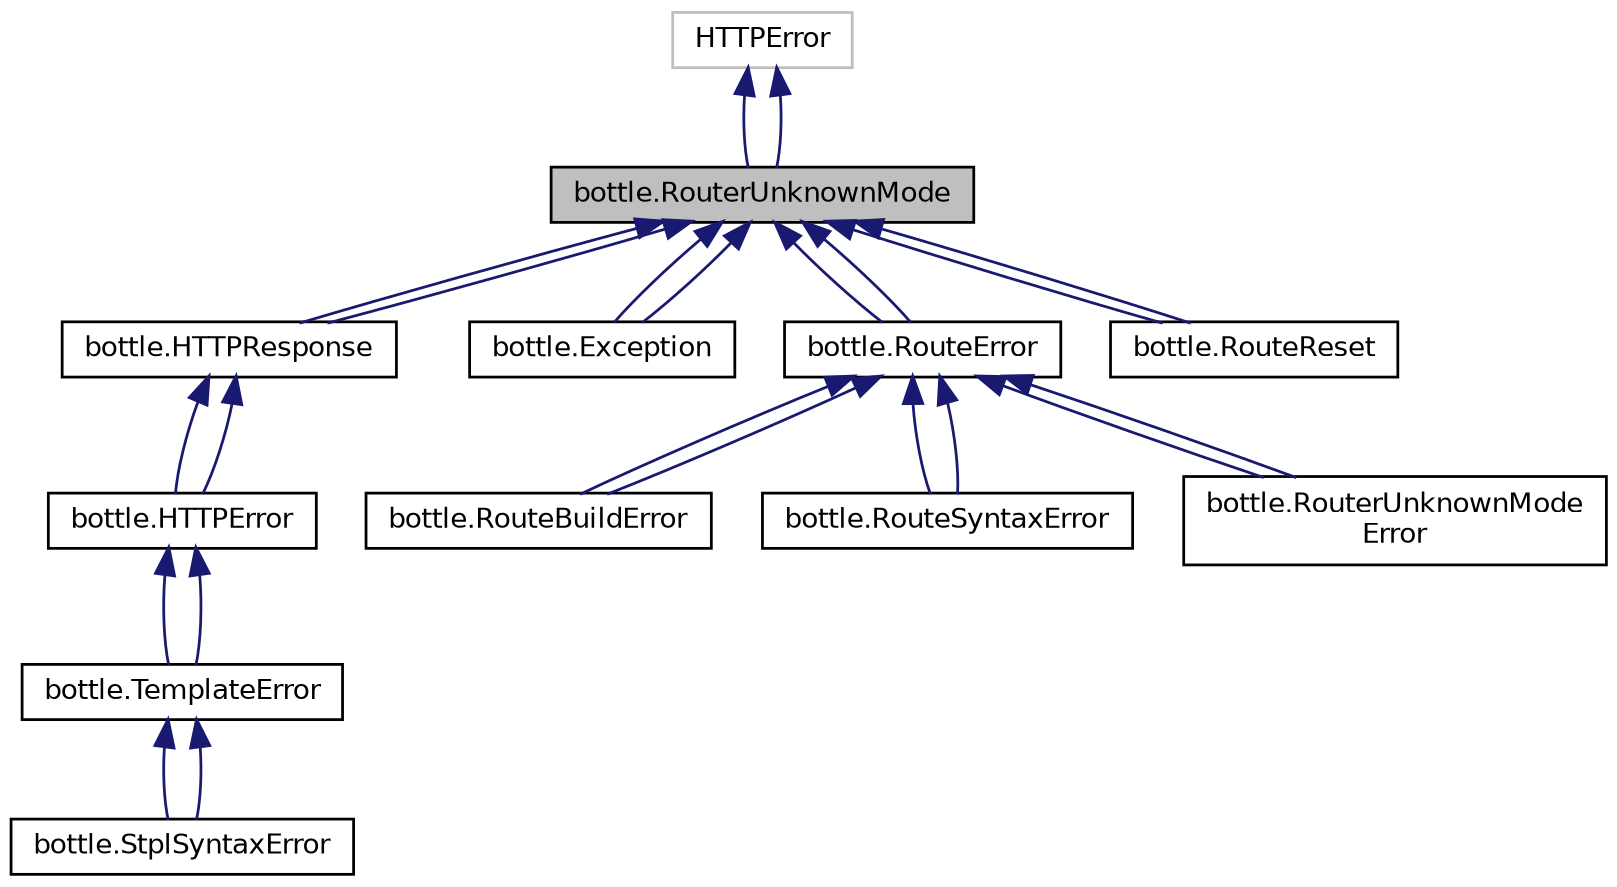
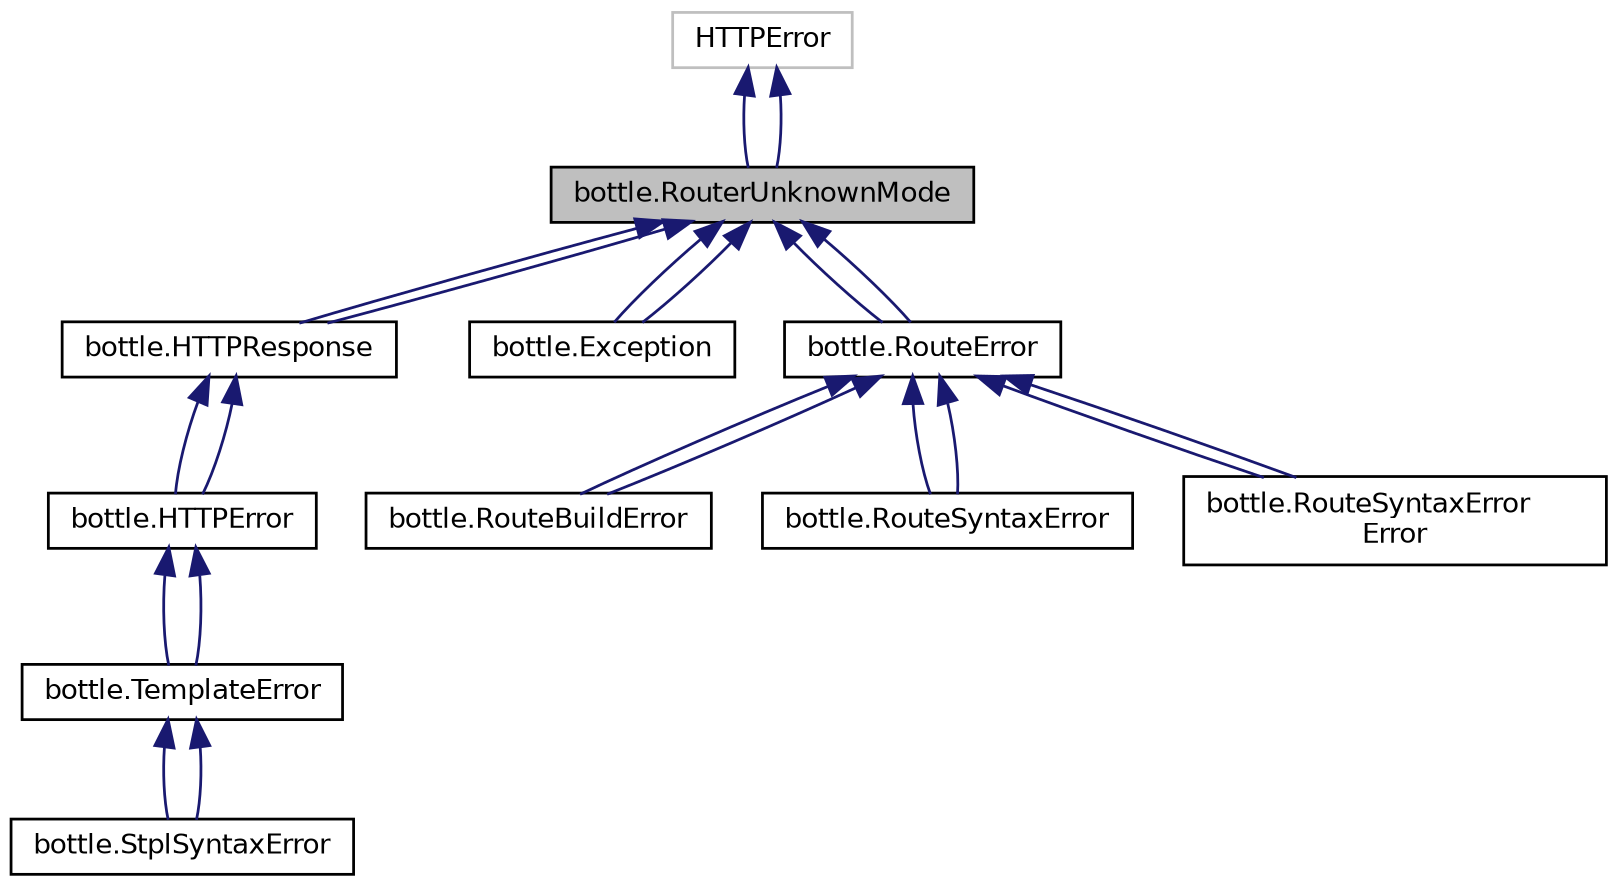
  digraph {
    rankdir=TB
    node [color=black fillcolor=white fontname=Helvetica fontsize=10 shape=record style=filled]
    edge [color=midnightblue dir=back fontname=Helvetica fontsize=10 labelfontname=Helvetica labelfontsize=10 style=solid]
    n1 [fillcolor=grey75 fontcolor=black height=0.2 label="bottle.RouterUnknownMode" width=0.4]
    n2 [height=0.2 label="bottle.HTTPResponse" width=0.4]
    n3 [height=0.2 label="bottle.Exception" width=0.4]
    n4 [height=0.2 label="bottle.RouteError" width=0.4]
-   n5 [height=0.2 label="bottle.RouteReset" width=0.4]
    n6 [height=0.2 label="bottle.HTTPError" width=0.4]
    n7 [height=0.2 label="bottle.RouteBuildError" width=0.4]
    n8 [height=0.2 label="bottle.RouteSyntaxError" width=0.4]
-   n9 [height=0.2 label="bottle.RouterUnknownMode\lError" width=0.4]
+   n9 [height=0.2 label="bottle.RouteSyntaxError\lError" width=0.4]
    n10 [color=grey75 height=0.2 label=HTTPError width=0.4]
    n11 [height=0.2 label="bottle.TemplateError" width=0.4]
    n12 [height=0.2 label="bottle.StplSyntaxError" width=0.4]
    n1 -> n2
    n1 -> n2
    n1 -> n3
    n1 -> n3
    n1 -> n4
    n1 -> n4
-   n1 -> n5
-   n1 -> n5
    n2 -> n6
    n2 -> n6
    n4 -> n7
    n4 -> n7
    n4 -> n8
    n4 -> n8
    n4 -> n9
    n4 -> n9
    n6 -> n11
    n6 -> n11
    n10 -> n1
    n10 -> n1
    n11 -> n12
    n11 -> n12
  }
